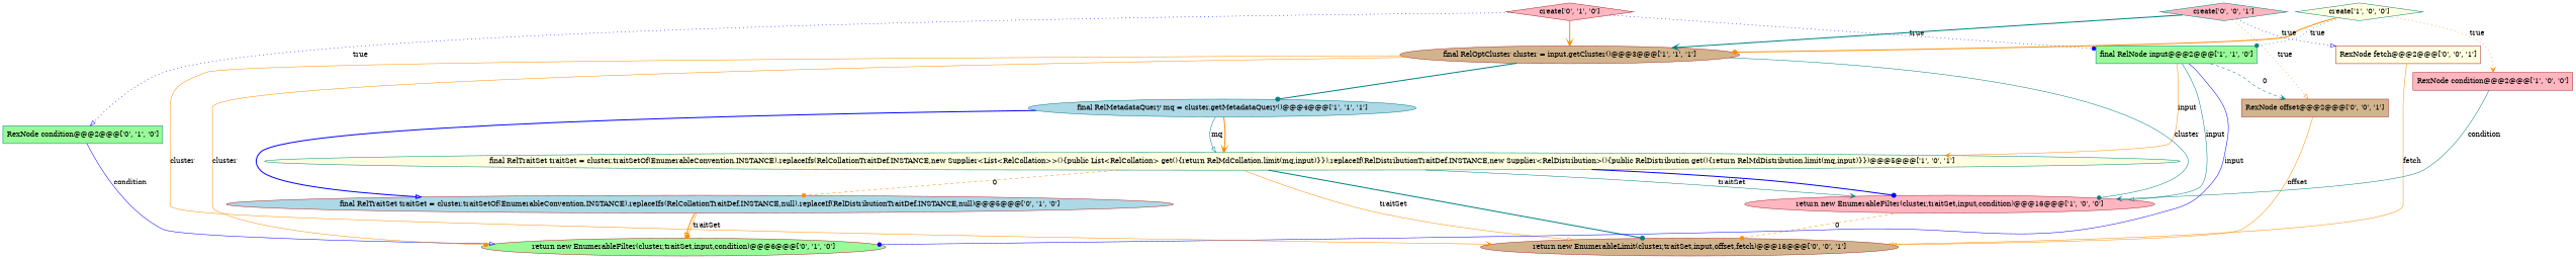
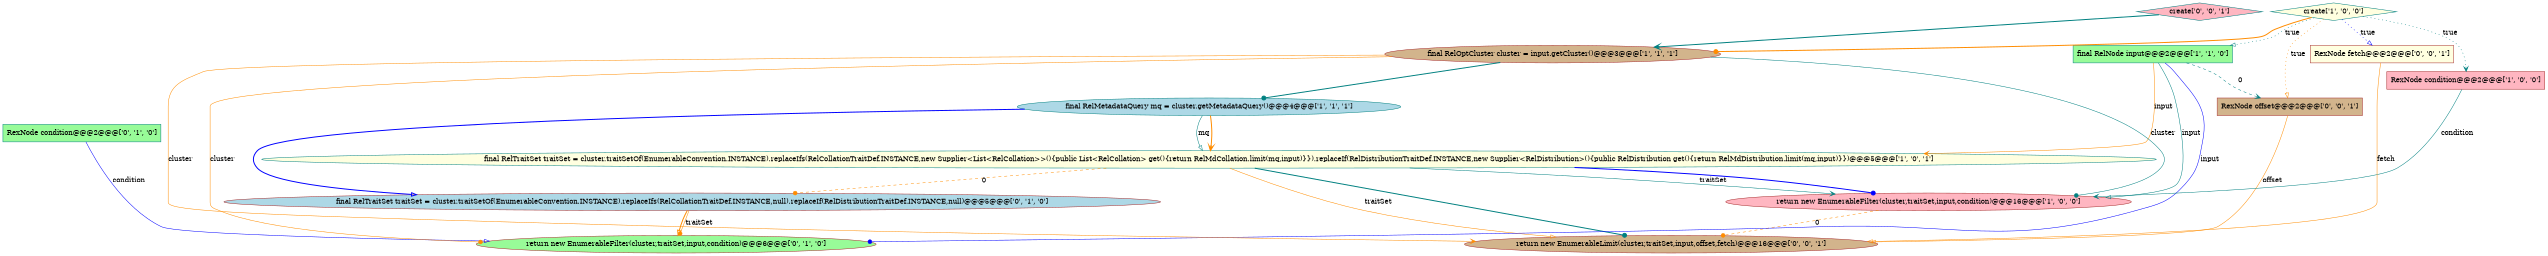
  digraph {
    node [color=brown fillcolor=lightpink shape=ellipse style=filled]
    edge [arrowhead=onormal color=darkorange style=solid]
    n1 [color=teal fillcolor=lightblue label="final RelMetadataQuery mq = cluster.getMetadataQuery()@@@4@@@['1', '1', '1']"]
    n2 [fillcolor=lightblue label="final RelTraitSet traitSet = cluster.traitSetOf(EnumerableConvention.INSTANCE).replaceIfs(RelCollationTraitDef.INSTANCE,null).replaceIf(RelDistributionTraitDef.INSTANCE,null)@@@5@@@['0', '1', '0']"]
    n3 [color=teal fillcolor=lightyellow label="final RelTraitSet traitSet = cluster.traitSetOf(EnumerableConvention.INSTANCE).replaceIfs(RelCollationTraitDef.INSTANCE,new Supplier<List<RelCollation>>(){public List<RelCollation> get(){return RelMdCollation.limit(mq,input)}}).replaceIf(RelDistributionTraitDef.INSTANCE,new Supplier<RelDistribution>(){public RelDistribution get(){return RelMdDistribution.limit(mq,input)}})@@@5@@@['1', '0', '1']"]
    n4 [fillcolor=palegreen label="return new EnumerableFilter(cluster,traitSet,input,condition)@@@6@@@['0', '1', '0']"]
    n5 [label="return new EnumerableFilter(cluster,traitSet,input,condition)@@@16@@@['1', '0', '0']"]
    n6 [fillcolor=tan label="return new EnumerableLimit(cluster,traitSet,input,offset,fetch)@@@16@@@['0', '0', '1']"]
    n7 [fillcolor=tan label="RexNode offset@@@2@@@['0', '0', '1']" shape=box]
    n8 [color=teal fillcolor=palegreen label="final RelNode input@@@2@@@['1', '1', '0']" shape=box]
    n9 [color=teal fillcolor=palegreen label="RexNode condition@@@2@@@['0', '1', '0']" shape=box]
    n10 [label="RexNode condition@@@2@@@['1', '0', '0']" shape=box]
    n11 [color=teal fillcolor=lightyellow label="create['1', '0', '0']" shape=diamond]
    n12 [fillcolor=tan label="final RelOptCluster cluster = input.getCluster()@@@3@@@['1', '1', '1']"]
    n13 [fillcolor=lightyellow label="RexNode fetch@@@2@@@['0', '0', '1']" shape=box]
-   n14 [label="create['0', '1', '0']" shape=diamond]
    n15 [color=teal label="create['0', '0', '1']" shape=diamond]
    n1 -> n2 [color=blue style=bold]
    n1 -> n3 [arrowhead=vee style=bold]
    n1 -> n3 [color=teal label=mq]
    n2 -> n4 [style=bold]
    n2 -> n4 [arrowhead=dot label=traitSet]
    n3 -> n2 [arrowhead=dot label=0 style=dashed]
    n3 -> n5 [arrowhead=dot color=blue style=bold]
    n3 -> n5 [arrowhead=vee color=teal label=traitSet]
    n3 -> n6 [arrowhead=dot color=teal style=bold]
    n3 -> n6 [label=traitSet]
    n5 -> n6 [arrowhead=dot label=0 style=dashed]
    n7 -> n6 [label=offset]
    n8 -> n3 [arrowhead=vee label=input]
    n8 -> n4 [arrowhead=dot color=blue label=input]
    n8 -> n5 [color=teal label=input]
    n8 -> n7 [arrowhead=vee color=teal label=0 style=dashed]
    n9 -> n4 [color=blue label=condition]
    n10 -> n5 [arrowhead=vee color=teal label=condition]
-   n11 -> n8 [arrowhead=dot color=teal label=true style=dotted]
-   n11 -> n10 [arrowhead=vee label=true style=dotted]
+   n11 -> n8 [color=teal label=true style=dotted]
+   n11 -> n10 [arrowhead=vee color=teal label=true style=dotted]
    n11 -> n12 [arrowhead=dot style=bold]
    n12 -> n1 [arrowhead=dot color=teal style=bold]
    n12 -> n4 [arrowhead=dot label=cluster]
    n12 -> n5 [arrowhead=dot color=teal label=cluster]
    n12 -> n6 [arrowhead=vee label=cluster]
    n13 -> n6 [label=fetch]
-   n14 -> n8 [arrowhead=dot color=blue label=true style=dotted]
-   n14 -> n9 [color=blue label=true style=dotted]
-   n14 -> n12 [arrowhead=vee style=bold]
-   n15 -> n7 [label=true style=dotted]
+   n11 -> n7 [label=true style=dotted]
    n15 -> n12 [arrowhead=vee color=teal style=bold]
-   n15 -> n13 [color=blue label=true style=dotted]
+   n11 -> n13 [color=blue label=true style=dotted]
  }
